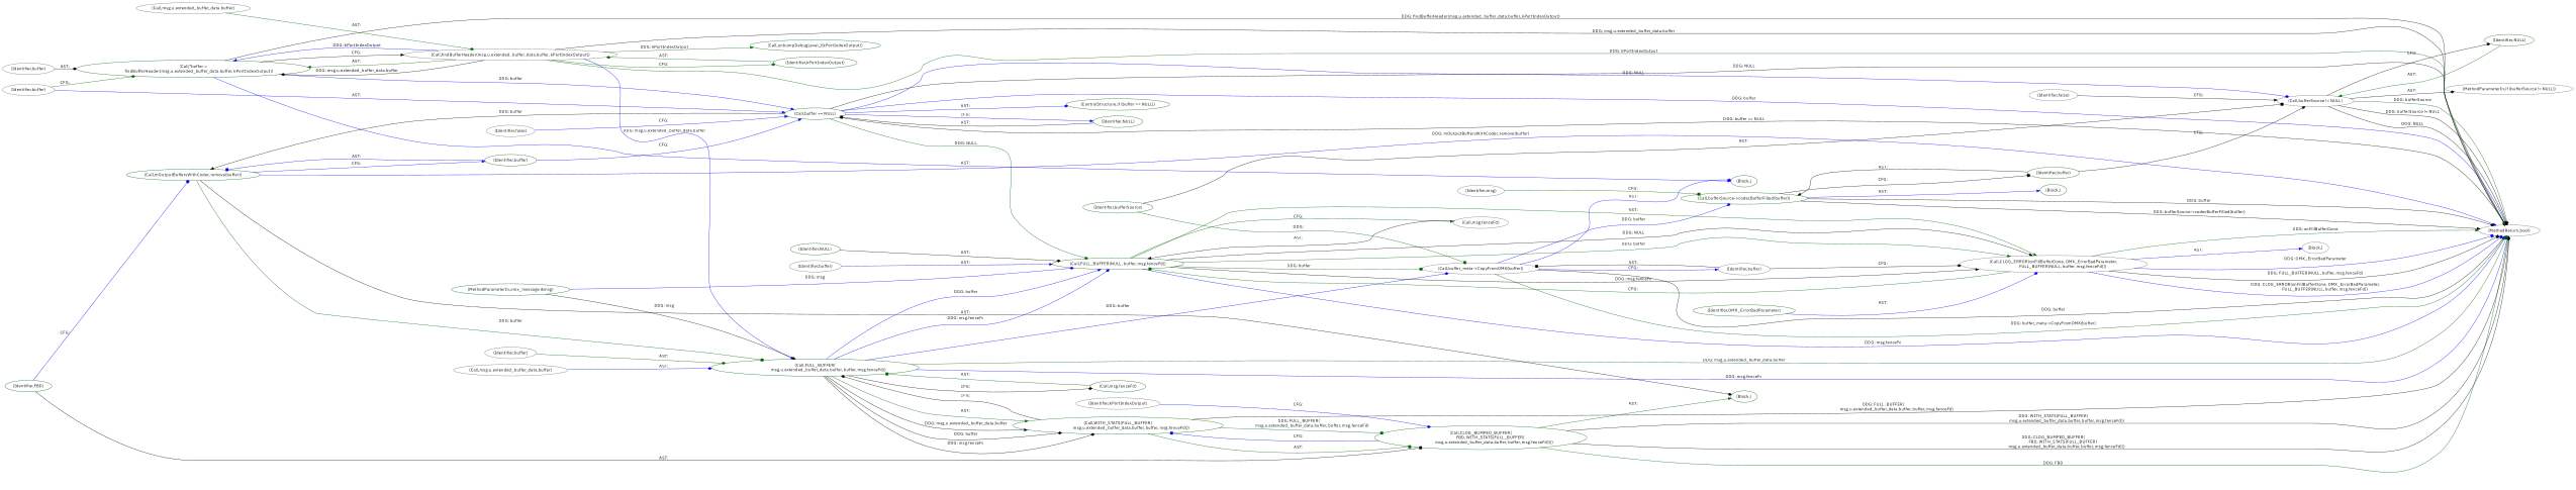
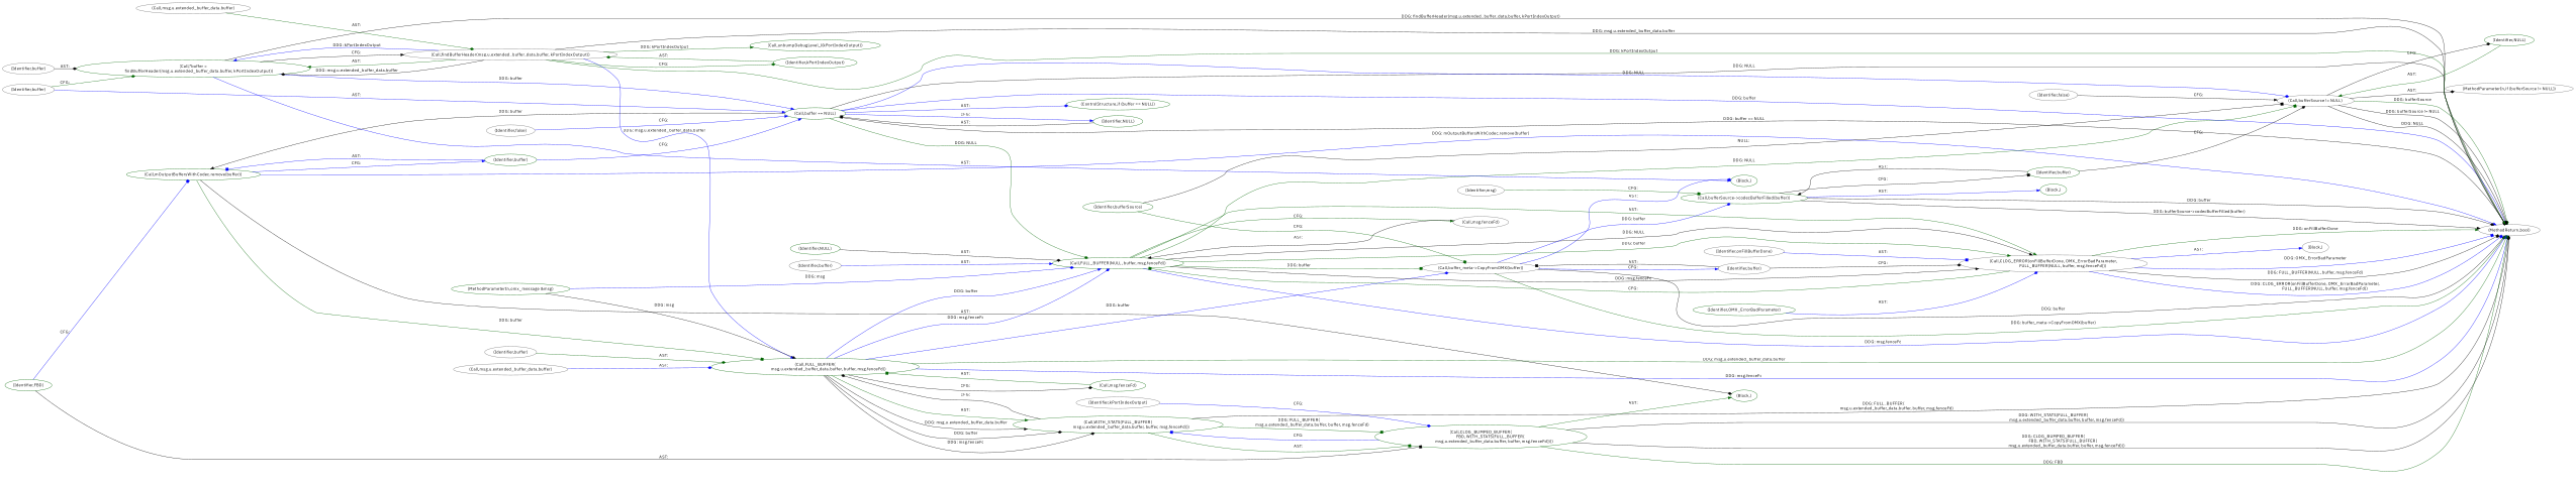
  digraph {
    fontname="IBM Plex Sans"
    rankdir=LR
    node [color=darkgreen fontname="IBM Plex Sans"]
    edge [arrowhead=normal color=black fontname="IBM Plex Sans"]
    n1 [label="(Call,mOutputBuffersWithCodec.remove(buffer))"]
    n2 [label="(Call,FULL_BUFFER(\n                            msg.u.extended_buffer_data.buffer, buffer, msg.fenceFd))"]
    n3 [color=gray40 label="(MethodReturn,bool)"]
    n4 [label="(Identifier,buffer)"]
    n5 [label="(Block,)"]
    n6 [label="(Call,FULL_BUFFER(NULL, buffer, msg.fenceFd))"]
    n7 [label="(Call,WITH_STATS(FULL_BUFFER(\n                            msg.u.extended_buffer_data.buffer, buffer, msg.fenceFd)))"]
    n8 [color=gray40 label="(Call,buffer_meta->CopyFromOMX(buffer))"]
    n9 [label="(Call,msg.fenceFd)"]
    n10 [label="(Call,buffer == NULL)"]
    n11 [color=gray40 label="(Call,bufferSource != NULL)"]
    n12 [label="(Identifier,NULL)"]
    n13 [label="(ControlStructure,if (buffer == NULL))"]
    n14 [color=gray40 label="(Call,CLOG_ERROR(onFillBufferDone, OMX_ErrorBadParameter,\n                    FULL_BUFFER(NULL, buffer, msg.fenceFd)))"]
    n15 [color=gray40 label="(Call,msg.fenceFd)"]
    n16 [color=gray40 label="(MethodParameterIn,if (bufferSource != NULL))"]
    n17 [label="(Identifier,NULL)"]
    n18 [label="(Call,*buffer =\n            findBufferHeader(msg.u.extended_buffer_data.buffer, kPortIndexOutput))"]
    n19 [color=gray40 label="(Call,findBufferHeader(msg.u.extended_buffer_data.buffer, kPortIndexOutput))"]
    n20 [label="(Block,)"]
    n21 [label="(Identifier,kPortIndexOutput)"]
    n22 [label="(Call,unbumpDebugLevel_l(kPortIndexOutput))"]
    n23 [label="(Call,CLOG_BUMPED_BUFFER(\n                    FBD, WITH_STATS(FULL_BUFFER(\n                            msg.u.extended_buffer_data.buffer, buffer, msg.fenceFd))))"]
    n24 [label="(Call,bufferSource->codecBufferFilled(buffer))"]
    n25 [color=gray40 label="(Identifier,buffer)"]
    n26 [color=gray40 label="(Block,)"]
    n27 [label="(Block,)"]
    n28 [label="(Identifier,buffer)"]
    n29 [label="(Identifier,bufferSource)"]
    n30 [color=gray40 label="(Identifier,buffer)"]
    n31 [label="(MethodParameterIn,omx_message &msg)"]
    n32 [color=gray40 label="(Identifier,buffer)"]
    n33 [color=gray40 label="(Identifier,msg)"]
    n34 [label="(Identifier,OMX_ErrorBadParameter)"]
    n35 [color=gray40 label="(Identifier,kPortIndexOutput)"]
    n36 [color=gray40 label="(Call,msg.u.extended_buffer_data.buffer)"]
    n37 [color=gray40 label="(Call,msg.u.extended_buffer_data.buffer)"]
    n38 [color=gray40 label="(Identifier,false)"]
+   n39 [color=gray40 label="(Identifier,onFillBufferDone)"]
    n40 [label="(Identifier,NULL)"]
    n41 [label="(Identifier,FBD)"]
    n42 [color=gray40 label="(Identifier,buffer)"]
    n43 [color=gray40 label="(Identifier,false)"]
    n44 [color=gray40 label="(Identifier,buffer)"]
    n1 -> n2 [arrowhead=box color=darkgreen label="DDG: buffer"]
    n1 -> n3 [color=blue label="DDG: mOutputBuffersWithCodec.remove(buffer)"]
    n1 -> n4 [color=blue label="CFG: "]
    n1 -> n5 [arrowhead=diamond label="AST: "]
    n2 -> n3 [arrowhead=box color=darkgreen label="DDG: msg.u.extended_buffer_data.buffer"]
    n2 -> n3 [arrowhead=box color=blue label="DDG: msg.fenceFd"]
    n2 -> n6 [color=blue label="DDG: buffer"]
    n2 -> n6 [arrowhead=diamond color=blue label="DDG: msg.fenceFd"]
    n2 -> n7 [color=darkgreen label="AST: "]
    n2 -> n7 [label="DDG: msg.u.extended_buffer_data.buffer"]
    n2 -> n7 [arrowhead=diamond label="DDG: buffer"]
    n2 -> n7 [arrowhead=diamond label="DDG: msg.fenceFd"]
    n2 -> n8 [arrowhead=diamond color=blue label="DDG: buffer"]
    n2 -> n9 [arrowhead=diamond label="CFG: "]
    n4 -> n1 [arrowhead=box color=blue label="AST: "]
    n4 -> n10 [color=blue label="CFG: "]
    n6 -> n3 [arrowhead=diamond color=blue label="DDG: msg.fenceFd"]
    n6 -> n8 [arrowhead=box color=darkgreen label="DDG: buffer"]
+   n6 -> n11 [arrowhead=box color=darkgreen label="DDG: NULL"]
    n6 -> n14 [color=darkgreen label="AST: "]
    n6 -> n14 [label="DDG: NULL"]
    n6 -> n14 [color=darkgreen label="DDG: buffer"]
    n6 -> n14 [label="DDG: msg.fenceFd"]
    n6 -> n15 [color=darkgreen label="CFG: "]
    n7 -> n2 [arrowhead=diamond label="CFG: "]
    n7 -> n3 [arrowhead=diamond label="DDG: FULL_BUFFER(\n                            msg.u.extended_buffer_data.buffer, buffer, msg.fenceFd)"]
    n7 -> n23 [arrowhead=box color=darkgreen label="AST: "]
    n7 -> n23 [arrowhead=box color=darkgreen label="DDG: FULL_BUFFER(\n                            msg.u.extended_buffer_data.buffer, buffer, msg.fenceFd)"]
    n8 -> n3 [label="DDG: buffer"]
    n8 -> n3 [color=darkgreen label="DDG: buffer_meta->CopyFromOMX(buffer)"]
    n8 -> n20 [arrowhead=diamond color=blue label="AST: "]
    n8 -> n24 [arrowhead=diamond color=blue label="DDG: buffer"]
    n8 -> n25 [color=blue label="CFG: "]
    n9 -> n2 [arrowhead=box color=darkgreen label="AST: "]
    n10 -> n1 [label="DDG: buffer"]
    n10 -> n3 [arrowhead=box label="DDG: NULL"]
    n10 -> n3 [color=blue label="DDG: buffer"]
    n10 -> n3 [arrowhead=box label="DDG: buffer == NULL"]
    n10 -> n6 [arrowhead=diamond color=darkgreen label="DDG: NULL"]
    n10 -> n11 [arrowhead=diamond color=blue label="DDG: NULL"]
    n10 -> n12 [color=blue label="CFG: "]
    n10 -> n13 [arrowhead=diamond color=blue label="AST: "]
    n11 -> n3 [arrowhead=diamond color=darkgreen label="DDG: bufferSource"]
    n11 -> n3 [label="DDG: bufferSource != NULL"]
    n11 -> n3 [arrowhead=diamond label="DDG: NULL"]
    n11 -> n16 [arrowhead=diamond label="AST: "]
    n11 -> n17 [arrowhead=diamond label="CFG: "]
    n12 -> n10 [arrowhead=box label="AST: "]
    n14 -> n3 [color=darkgreen label="DDG: onFillBufferDone"]
    n14 -> n3 [arrowhead=box color=blue label="DDG: OMX_ErrorBadParameter"]
    n14 -> n3 [arrowhead=box label="DDG: FULL_BUFFER(NULL, buffer, msg.fenceFd)"]
    n14 -> n3 [arrowhead=box color=blue label="DDG: CLOG_ERROR(onFillBufferDone, OMX_ErrorBadParameter,\n                    FULL_BUFFER(NULL, buffer, msg.fenceFd))"]
    n14 -> n6 [arrowhead=box color=darkgreen label="CFG: "]
    n14 -> n26 [color=blue label="AST: "]
    n15 -> n6 [label="AST: "]
    n17 -> n11 [color=darkgreen label="AST: "]
    n18 -> n3 [arrowhead=diamond label="DDG: findBufferHeader(msg.u.extended_buffer_data.buffer, kPortIndexOutput)"]
    n18 -> n10 [color=blue label="DDG: buffer"]
    n18 -> n19 [label="CFG: "]
    n18 -> n20 [color=blue label="AST: "]
    n19 -> n2 [color=blue label="DDG: msg.u.extended_buffer_data.buffer"]
    n19 -> n3 [arrowhead=box label="DDG: msg.u.extended_buffer_data.buffer"]
    n19 -> n3 [color=darkgreen label="DDG: kPortIndexOutput"]
    n19 -> n18 [color=darkgreen label="AST: "]
    n19 -> n18 [arrowhead=diamond label="DDG: msg.u.extended_buffer_data.buffer"]
    n19 -> n18 [color=blue label="DDG: kPortIndexOutput"]
    n19 -> n21 [arrowhead=diamond color=darkgreen label="CFG: "]
    n19 -> n22 [color=darkgreen label="DDG: kPortIndexOutput"]
    n21 -> n19 [arrowhead=diamond color=darkgreen label="AST: "]
    n23 -> n3 [arrowhead=diamond label="DDG: CLOG_BUMPED_BUFFER(\n                    FBD, WITH_STATS(FULL_BUFFER(\n                            msg.u.extended_buffer_data.buffer, buffer, msg.fenceFd)))"]
    n23 -> n3 [arrowhead=box color=darkgreen label="DDG: FBD"]
    n23 -> n3 [label="DDG: WITH_STATS(FULL_BUFFER(\n                            msg.u.extended_buffer_data.buffer, buffer, msg.fenceFd))"]
    n23 -> n5 [color=darkgreen label="AST: "]
    n23 -> n7 [arrowhead=box color=blue label="CFG: "]
    n24 -> n3 [arrowhead=diamond label="DDG: buffer"]
    n24 -> n3 [label="DDG: bufferSource->codecBufferFilled(buffer)"]
    n24 -> n27 [color=blue label="AST: "]
    n24 -> n28 [arrowhead=box label="CFG: "]
    n25 -> n8 [arrowhead=box label="AST: "]
    n25 -> n14 [arrowhead=diamond label="CFG: "]
    n28 -> n11 [arrowhead=diamond label="CFG: "]
    n28 -> n24 [label="AST: "]
-   n29 -> n8 [arrowhead=box color=darkgreen label="DDG: "]
-   n29 -> n11 [arrowhead=box label="AST: "]
+   n29 -> n8 [arrowhead=box color=darkgreen label="CFG: "]
+   n29 -> n11 [arrowhead=box label="NULL: "]
    n30 -> n18 [arrowhead=diamond label="AST: "]
    n31 -> n2 [label="DDG: msg"]
    n31 -> n6 [arrowhead=diamond color=blue label="DDG: msg"]
    n32 -> n10 [color=blue label="AST: "]
    n32 -> n18 [arrowhead=diamond color=darkgreen label="CFG: "]
    n33 -> n24 [arrowhead=box color=darkgreen label="CFG: "]
    n34 -> n14 [arrowhead=diamond color=blue label="AST: "]
    n35 -> n23 [arrowhead=diamond color=blue label="CFG: "]
    n36 -> n19 [arrowhead=diamond color=darkgreen label="AST: "]
    n37 -> n2 [arrowhead=diamond color=blue label="AST: "]
    n38 -> n10 [color=blue label="CFG: "]
+   n39 -> n14 [arrowhead=box color=blue label="AST: "]
    n40 -> n6 [arrowhead=diamond label="AST: "]
    n41 -> n1 [arrowhead=box color=blue label="CFG: "]
    n41 -> n23 [arrowhead=box label="AST: "]
    n42 -> n6 [color=blue label="AST: "]
    n43 -> n11 [label="CFG: "]
    n44 -> n2 [arrowhead=diamond color=darkgreen label="AST: "]
  }
